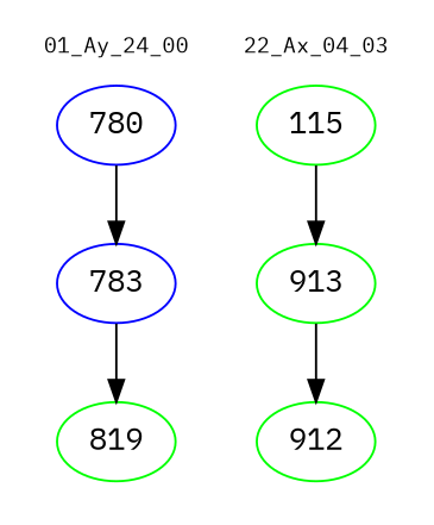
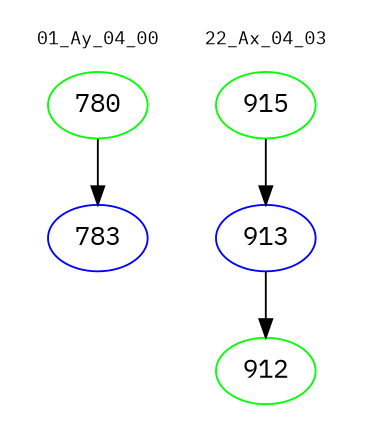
  digraph {
    fontname="IBM Plex Mono"
    node [color=green fontname="IBM Plex Mono"]
    edge [color=black fontname="IBM Plex Mono"]
-   n1 [color=blue label=780]
+   n1 [label=780]
    n2 [color=blue label=783]
-   n3 [label=819]
-   n4 [label=115]
-   n5 [label=913]
+   n4 [label=915]
+   n5 [color=blue label=913]
    n6 [label=912]
    subgraph cluster_1 {
      color=white
      fontsize=10
-     label="01_Ay_24_00"
+     label="01_Ay_04_00"
      n1
      n2
-     n3
    }
    subgraph cluster_2 {
      color=white
      fontsize=10
      label="22_Ax_04_03"
      n4
      n5
      n6
    }
    n1 -> n2
-   n2 -> n3
    n4 -> n5
    n5 -> n6
  }
